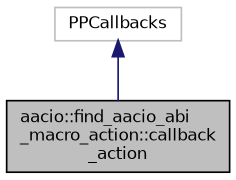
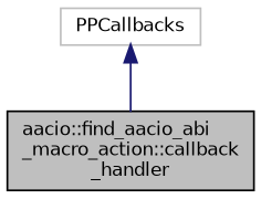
  digraph {
    node [fontname=Helvetica fontsize=10 shape=record style=filled]
-   n1 [color=black fillcolor=grey75 fontcolor=black height=0.2 label="aacio::find_aacio_abi\l_macro_action::callback\l_action" width=0.4]
+   n1 [color=black fillcolor=grey75 fontcolor=black height=0.2 label="aacio::find_aacio_abi\l_macro_action::callback\l_handler" width=0.4]
    n2 [color=grey75 fillcolor=white height=0.2 label=PPCallbacks width=0.4]
    n2 -> n1 [color=midnightblue dir=back fontname=Helvetica fontsize=10 labelfontname=Helvetica labelfontsize=10 style=solid]
  }
